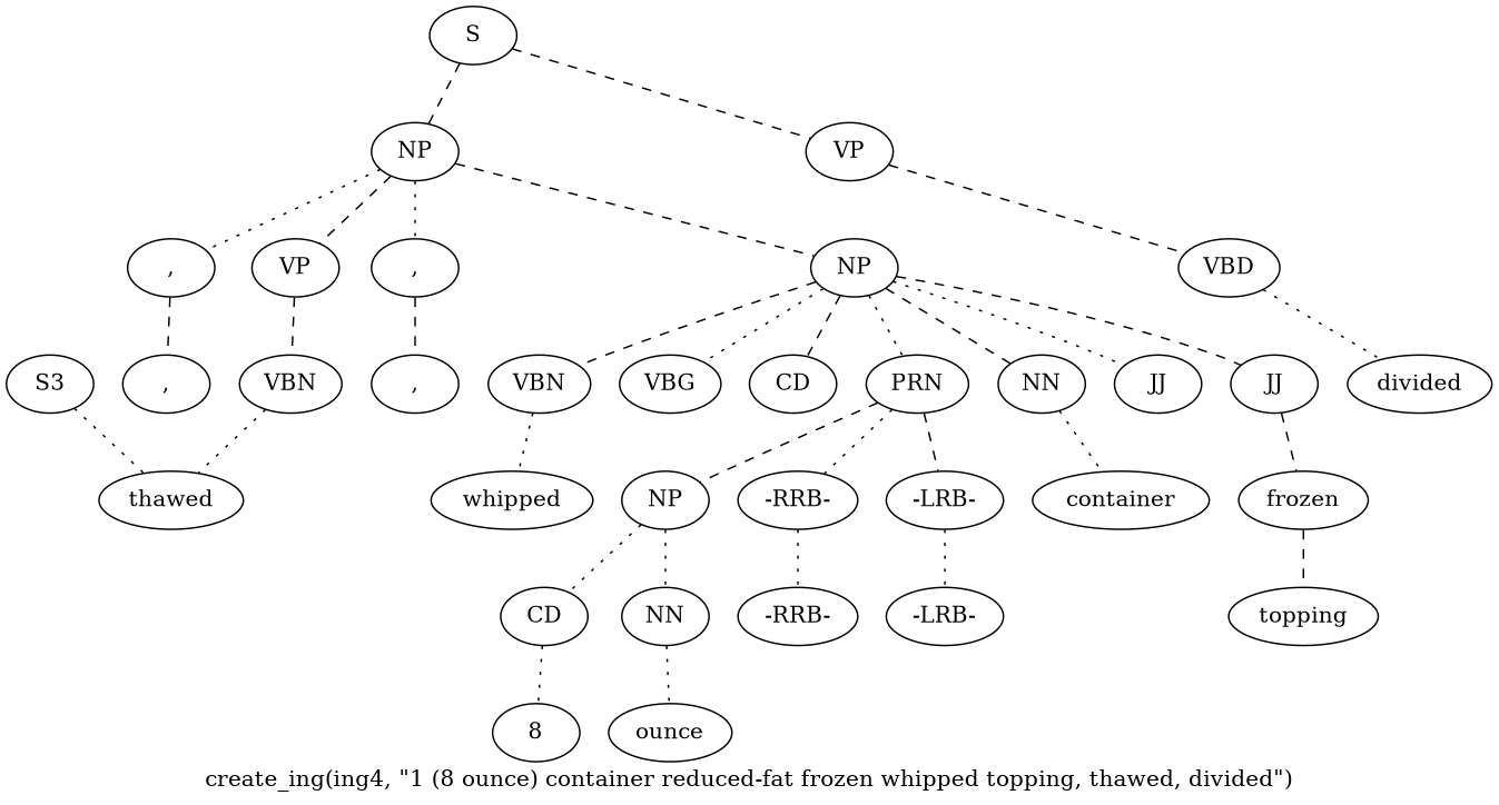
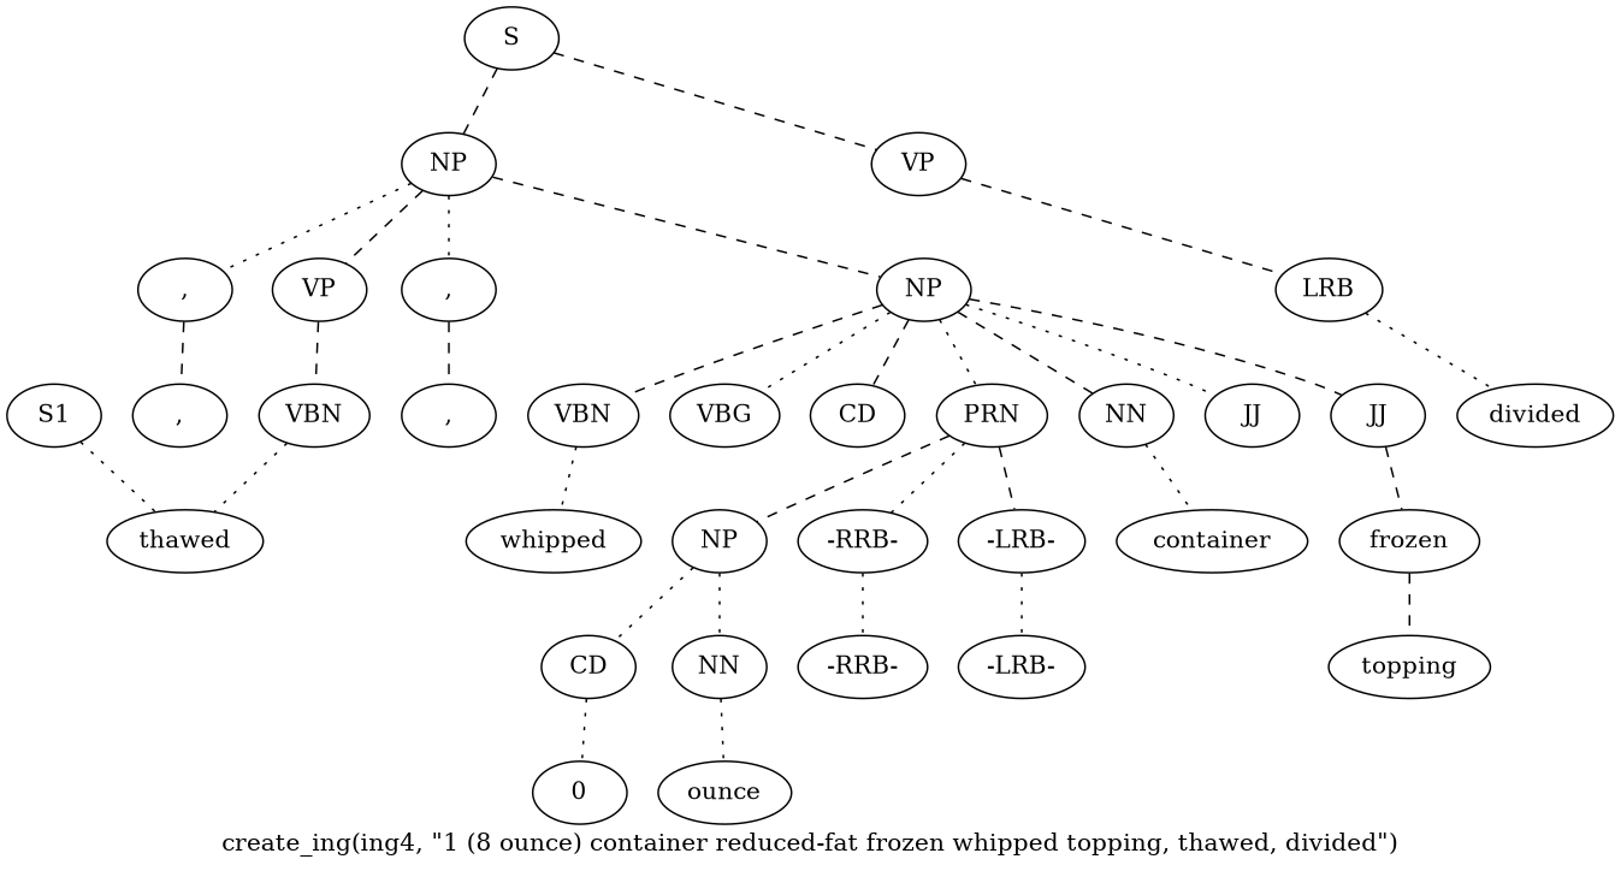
  graph {
    label="create_ing(ing4, \"1 (8 ounce) container reduced-fat frozen whipped topping, thawed, divided\")"
    edge [style=dotted]
-   n1 [label=S3]
+   n1 [label=S1]
    n2 [label=thawed]
    n3 [label=S]
    n4 [label=NP]
    n5 [label=VP]
    n6 [label=NP]
    n7 [label=","]
    n8 [label=VP]
    n9 [label=","]
-   n10 [label=VBD]
+   n10 [label=LRB]
    n11 [label=CD]
    n12 [label=PRN]
    n13 [label=NN]
    n14 [label=JJ]
    n15 [label=JJ]
    n16 [label=VBN]
    n17 [label=VBG]
    n18 [label=","]
    n19 [label=VBN]
    n20 [label=","]
    n21 [label="-LRB-"]
    n22 [label=NP]
    n23 [label="-RRB-"]
    n24 [label=container]
    n25 [label=frozen]
    n26 [label=whipped]
    n27 [label="-LRB-"]
    n28 [label=CD]
    n29 [label=NN]
    n30 [label="-RRB-"]
-   n31 [label=8]
+   n31 [label=0]
    n32 [label=ounce]
    n33 [label=topping]
    n34 [label=divided]
    n1 -- n2
    n3 -- n4 [style=dashed]
    n3 -- n5 [style=dashed]
    n4 -- n6 [style=dashed]
    n4 -- n7
    n4 -- n8 [style=dashed]
    n4 -- n9
    n5 -- n10 [style=dashed]
    n6 -- n11 [style=dashed]
    n6 -- n12
    n6 -- n13 [style=dashed]
    n6 -- n14
    n6 -- n15 [style=dashed]
    n6 -- n16 [style=dashed]
    n6 -- n17
    n7 -- n18 [style=dashed]
    n8 -- n19 [style=dashed]
    n9 -- n20 [style=dashed]
    n10 -- n34
    n12 -- n21 [style=dashed]
    n12 -- n22 [style=dashed]
    n12 -- n23
    n13 -- n24
    n15 -- n25 [style=dashed]
    n16 -- n26
    n19 -- n2
    n21 -- n27
    n22 -- n28
    n22 -- n29
    n23 -- n30
    n25 -- n33 [style=dashed]
    n28 -- n31
    n29 -- n32
  }
